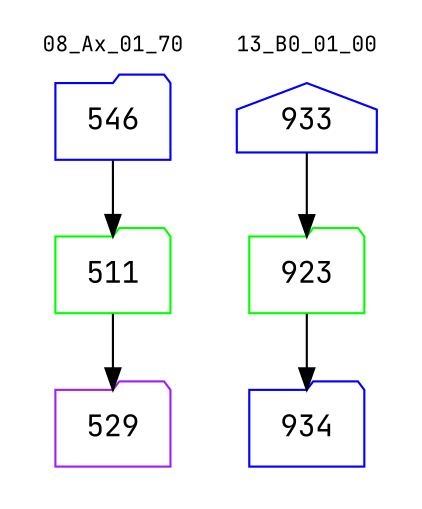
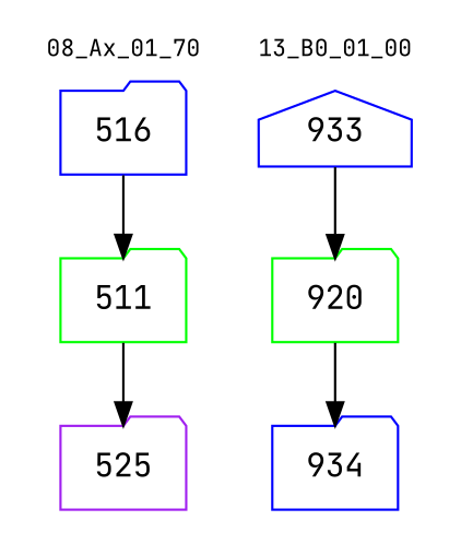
  digraph {
    fontname="JetBrains Mono"
    node [color=blue fontname="JetBrains Mono" shape=folder]
    edge [color=black fontname="JetBrains Mono"]
-   n1 [label=546]
+   n1 [label=516]
    n2 [color=green label=511]
-   n3 [color=purple label=529]
+   n3 [color=purple label=525]
    n4 [label=933 shape=house]
-   n5 [color=green label=923]
+   n5 [color=green label=920]
    n6 [label=934]
    subgraph cluster_1 {
      color=white
      fontsize=10
      label="08_Ax_01_70"
      n1
      n2
      n3
    }
    subgraph cluster_2 {
      color=white
      fontsize=10
      label="13_B0_01_00"
      n4
      n5
      n6
    }
    n1 -> n2
    n2 -> n3
    n4 -> n5
    n5 -> n6
  }
